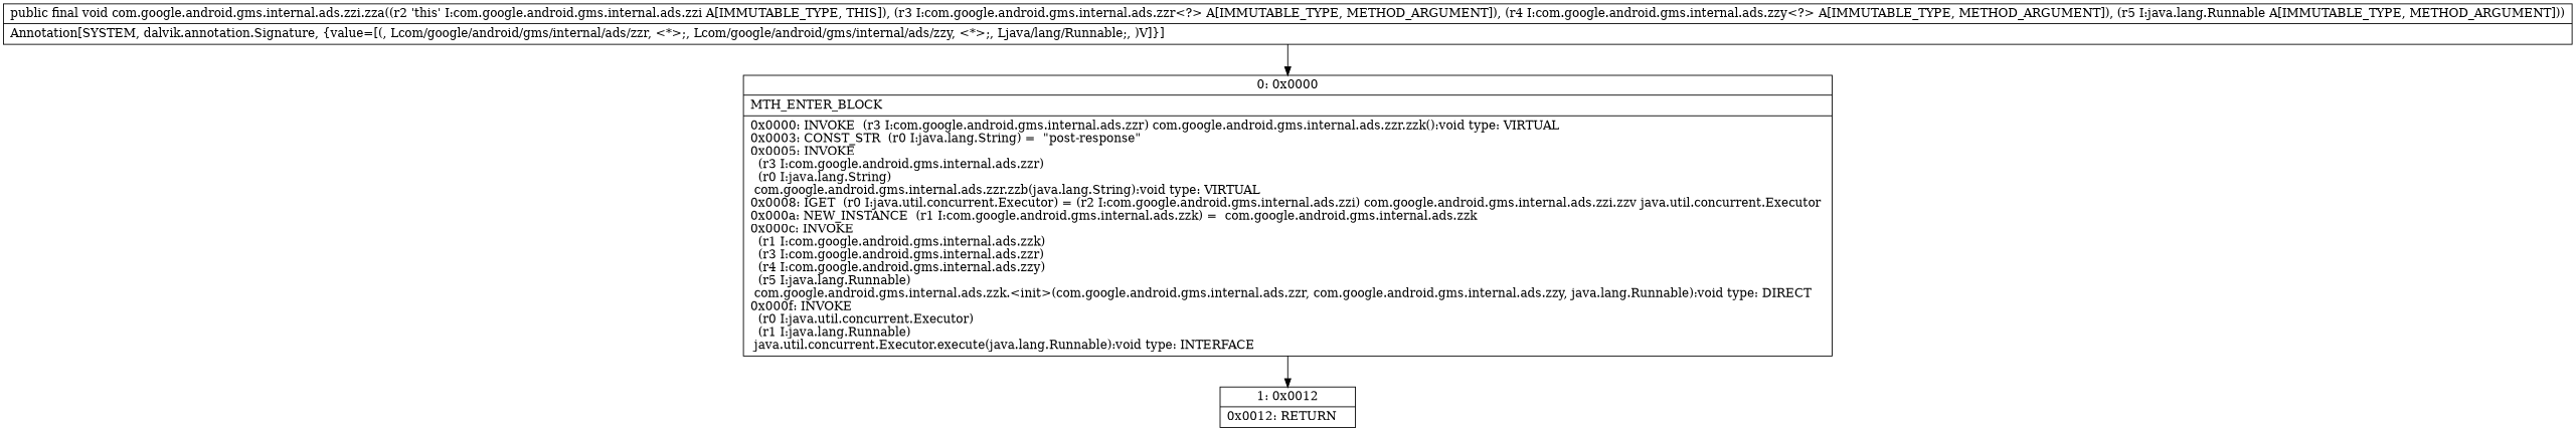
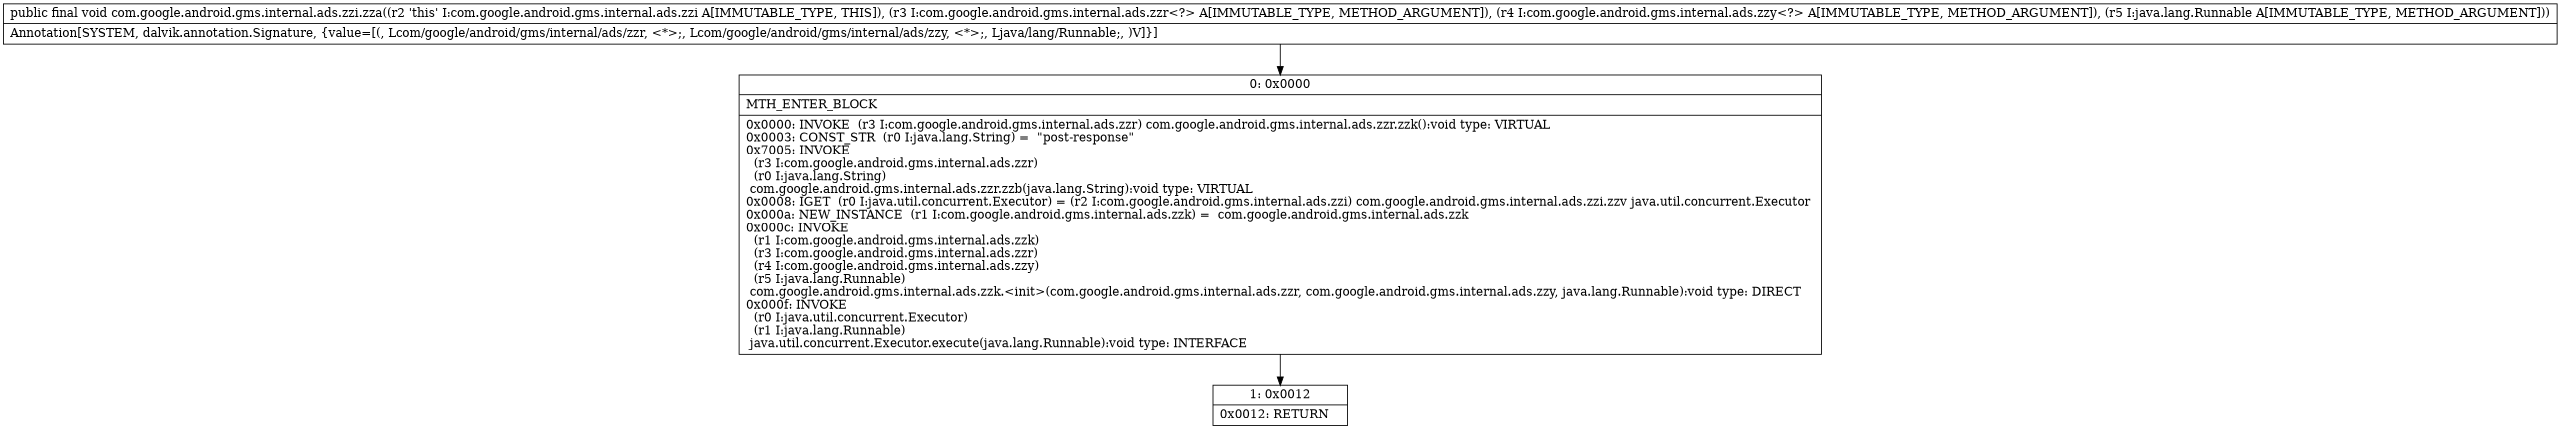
  digraph {
    node [shape=record]
-   n1 [label="{0\:\ 0x0000|MTH_ENTER_BLOCK\l|0x0000: INVOKE  (r3 I:com.google.android.gms.internal.ads.zzr) com.google.android.gms.internal.ads.zzr.zzk():void type: VIRTUAL \l0x0003: CONST_STR  (r0 I:java.lang.String) =  \"post\-response\" \l0x0005: INVOKE  \l  (r3 I:com.google.android.gms.internal.ads.zzr)\l  (r0 I:java.lang.String)\l com.google.android.gms.internal.ads.zzr.zzb(java.lang.String):void type: VIRTUAL \l0x0008: IGET  (r0 I:java.util.concurrent.Executor) = (r2 I:com.google.android.gms.internal.ads.zzi) com.google.android.gms.internal.ads.zzi.zzv java.util.concurrent.Executor \l0x000a: NEW_INSTANCE  (r1 I:com.google.android.gms.internal.ads.zzk) =  com.google.android.gms.internal.ads.zzk \l0x000c: INVOKE  \l  (r1 I:com.google.android.gms.internal.ads.zzk)\l  (r3 I:com.google.android.gms.internal.ads.zzr)\l  (r4 I:com.google.android.gms.internal.ads.zzy)\l  (r5 I:java.lang.Runnable)\l com.google.android.gms.internal.ads.zzk.\<init\>(com.google.android.gms.internal.ads.zzr, com.google.android.gms.internal.ads.zzy, java.lang.Runnable):void type: DIRECT \l0x000f: INVOKE  \l  (r0 I:java.util.concurrent.Executor)\l  (r1 I:java.lang.Runnable)\l java.util.concurrent.Executor.execute(java.lang.Runnable):void type: INTERFACE \l}"]
+   n1 [label="{0\:\ 0x0000|MTH_ENTER_BLOCK\l|0x0000: INVOKE  (r3 I:com.google.android.gms.internal.ads.zzr) com.google.android.gms.internal.ads.zzr.zzk():void type: VIRTUAL \l0x0003: CONST_STR  (r0 I:java.lang.String) =  \"post\-response\" \l0x7005: INVOKE  \l  (r3 I:com.google.android.gms.internal.ads.zzr)\l  (r0 I:java.lang.String)\l com.google.android.gms.internal.ads.zzr.zzb(java.lang.String):void type: VIRTUAL \l0x0008: IGET  (r0 I:java.util.concurrent.Executor) = (r2 I:com.google.android.gms.internal.ads.zzi) com.google.android.gms.internal.ads.zzi.zzv java.util.concurrent.Executor \l0x000a: NEW_INSTANCE  (r1 I:com.google.android.gms.internal.ads.zzk) =  com.google.android.gms.internal.ads.zzk \l0x000c: INVOKE  \l  (r1 I:com.google.android.gms.internal.ads.zzk)\l  (r3 I:com.google.android.gms.internal.ads.zzr)\l  (r4 I:com.google.android.gms.internal.ads.zzy)\l  (r5 I:java.lang.Runnable)\l com.google.android.gms.internal.ads.zzk.\<init\>(com.google.android.gms.internal.ads.zzr, com.google.android.gms.internal.ads.zzy, java.lang.Runnable):void type: DIRECT \l0x000f: INVOKE  \l  (r0 I:java.util.concurrent.Executor)\l  (r1 I:java.lang.Runnable)\l java.util.concurrent.Executor.execute(java.lang.Runnable):void type: INTERFACE \l}"]
    n2 [label="{1\:\ 0x0012|0x0012: RETURN   \l}"]
    n3 [label="{public final void com.google.android.gms.internal.ads.zzi.zza((r2 'this' I:com.google.android.gms.internal.ads.zzi A[IMMUTABLE_TYPE, THIS]), (r3 I:com.google.android.gms.internal.ads.zzr\<?\> A[IMMUTABLE_TYPE, METHOD_ARGUMENT]), (r4 I:com.google.android.gms.internal.ads.zzy\<?\> A[IMMUTABLE_TYPE, METHOD_ARGUMENT]), (r5 I:java.lang.Runnable A[IMMUTABLE_TYPE, METHOD_ARGUMENT]))  | Annotation[SYSTEM, dalvik.annotation.Signature, \{value=[(, Lcom\/google\/android\/gms\/internal\/ads\/zzr, \<*\>;, Lcom\/google\/android\/gms\/internal\/ads\/zzy, \<*\>;, Ljava\/lang\/Runnable;, )V]\}]\l}"]
    n1 -> n2
    n3 -> n1
  }
